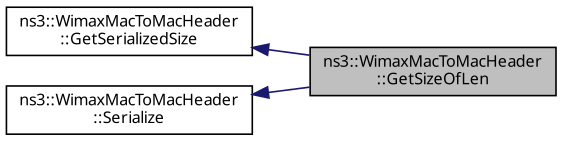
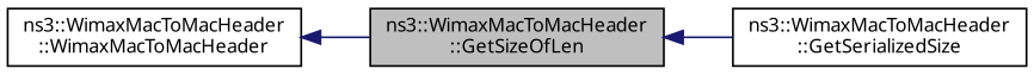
  digraph {
    fontname="Noto Sans"
    rankdir=LR
    node [color=black fillcolor=white fontname="Noto Sans" fontsize=10 shape=record style=filled]
    edge [color=midnightblue dir=back fontname="Noto Sans" fontsize=10 labelfontname=Helvetica labelfontsize=10 style=solid]
    n1 [fillcolor=grey75 fontcolor=black height=0.2 label="ns3::WimaxMacToMacHeader\l::GetSizeOfLen" width=0.4]
    n2 [height=0.2 label="ns3::WimaxMacToMacHeader\l::GetSerializedSize" width=0.4]
-   n3 [height=0.2 label="ns3::WimaxMacToMacHeader\l::Serialize" width=0.4]
-   n2 -> n1
+   n3 [height=0.2 label="ns3::WimaxMacToMacHeader\l::WimaxMacToMacHeader" width=0.4]
+   n1 -> n2
    n3 -> n1
  }
